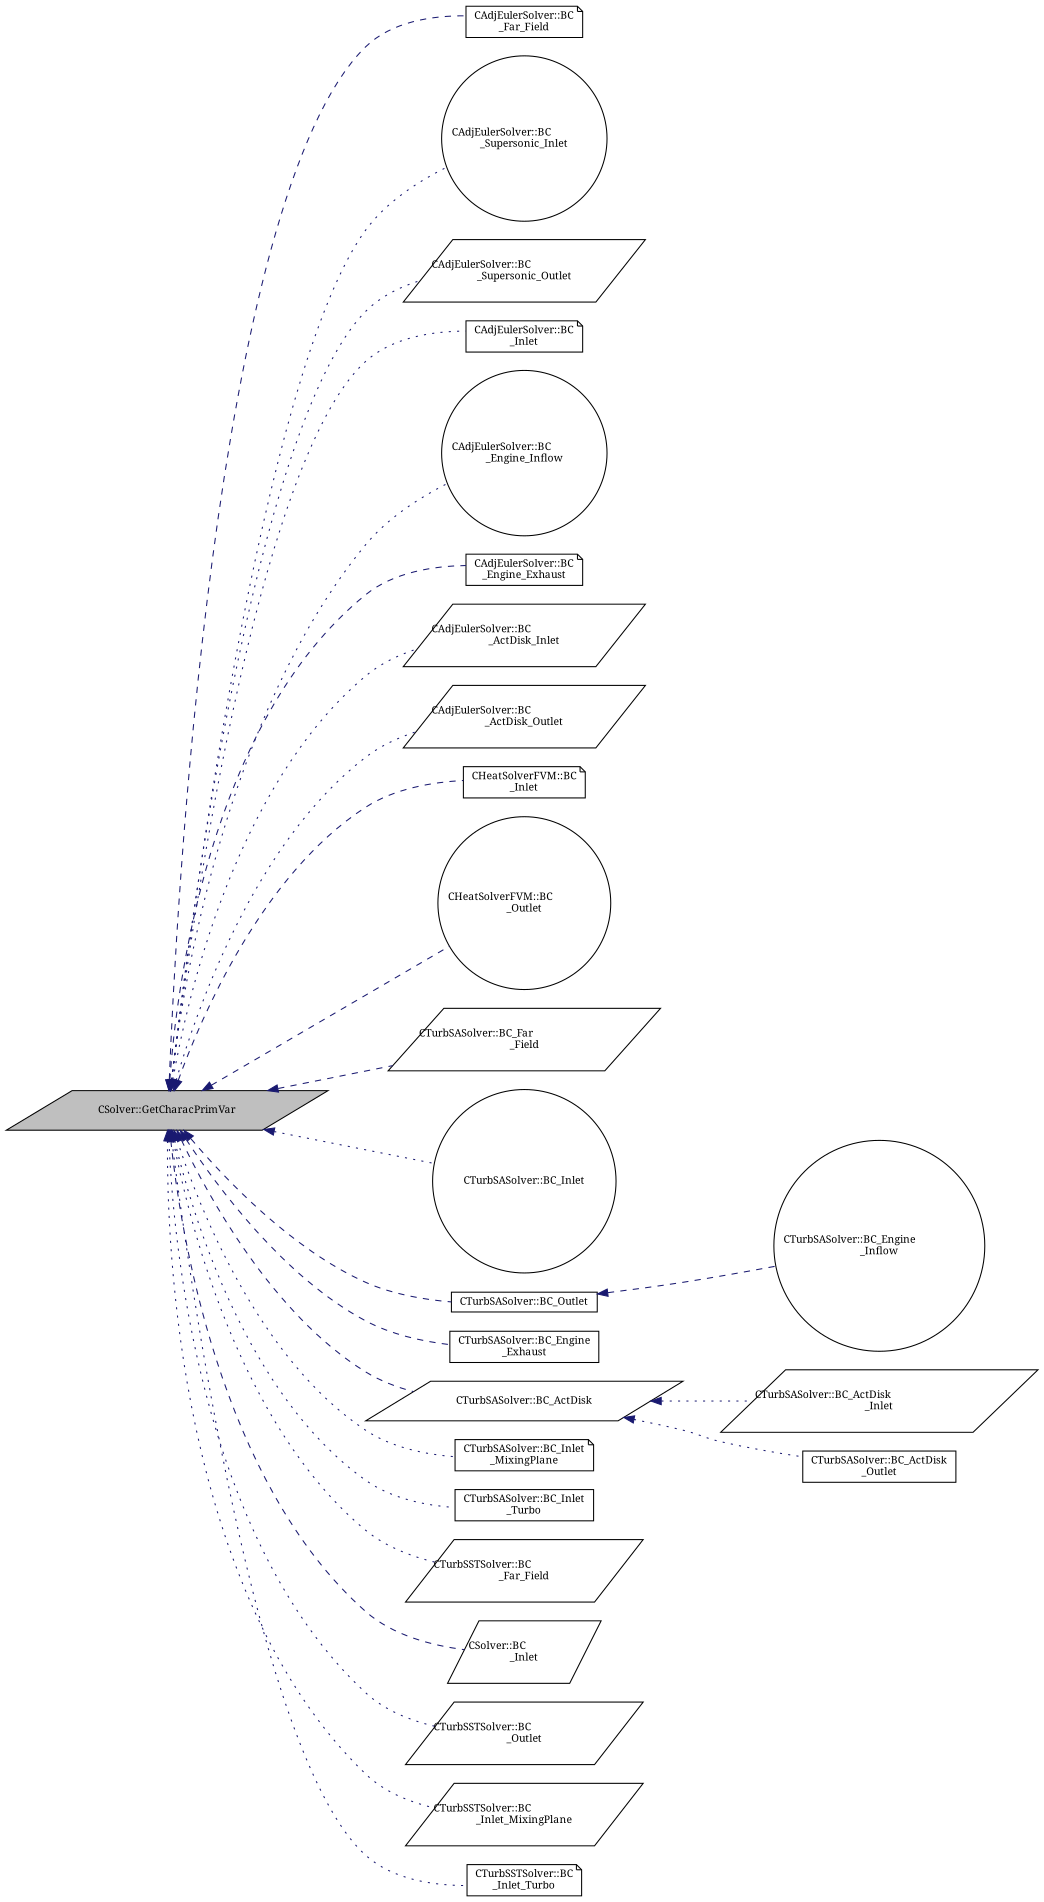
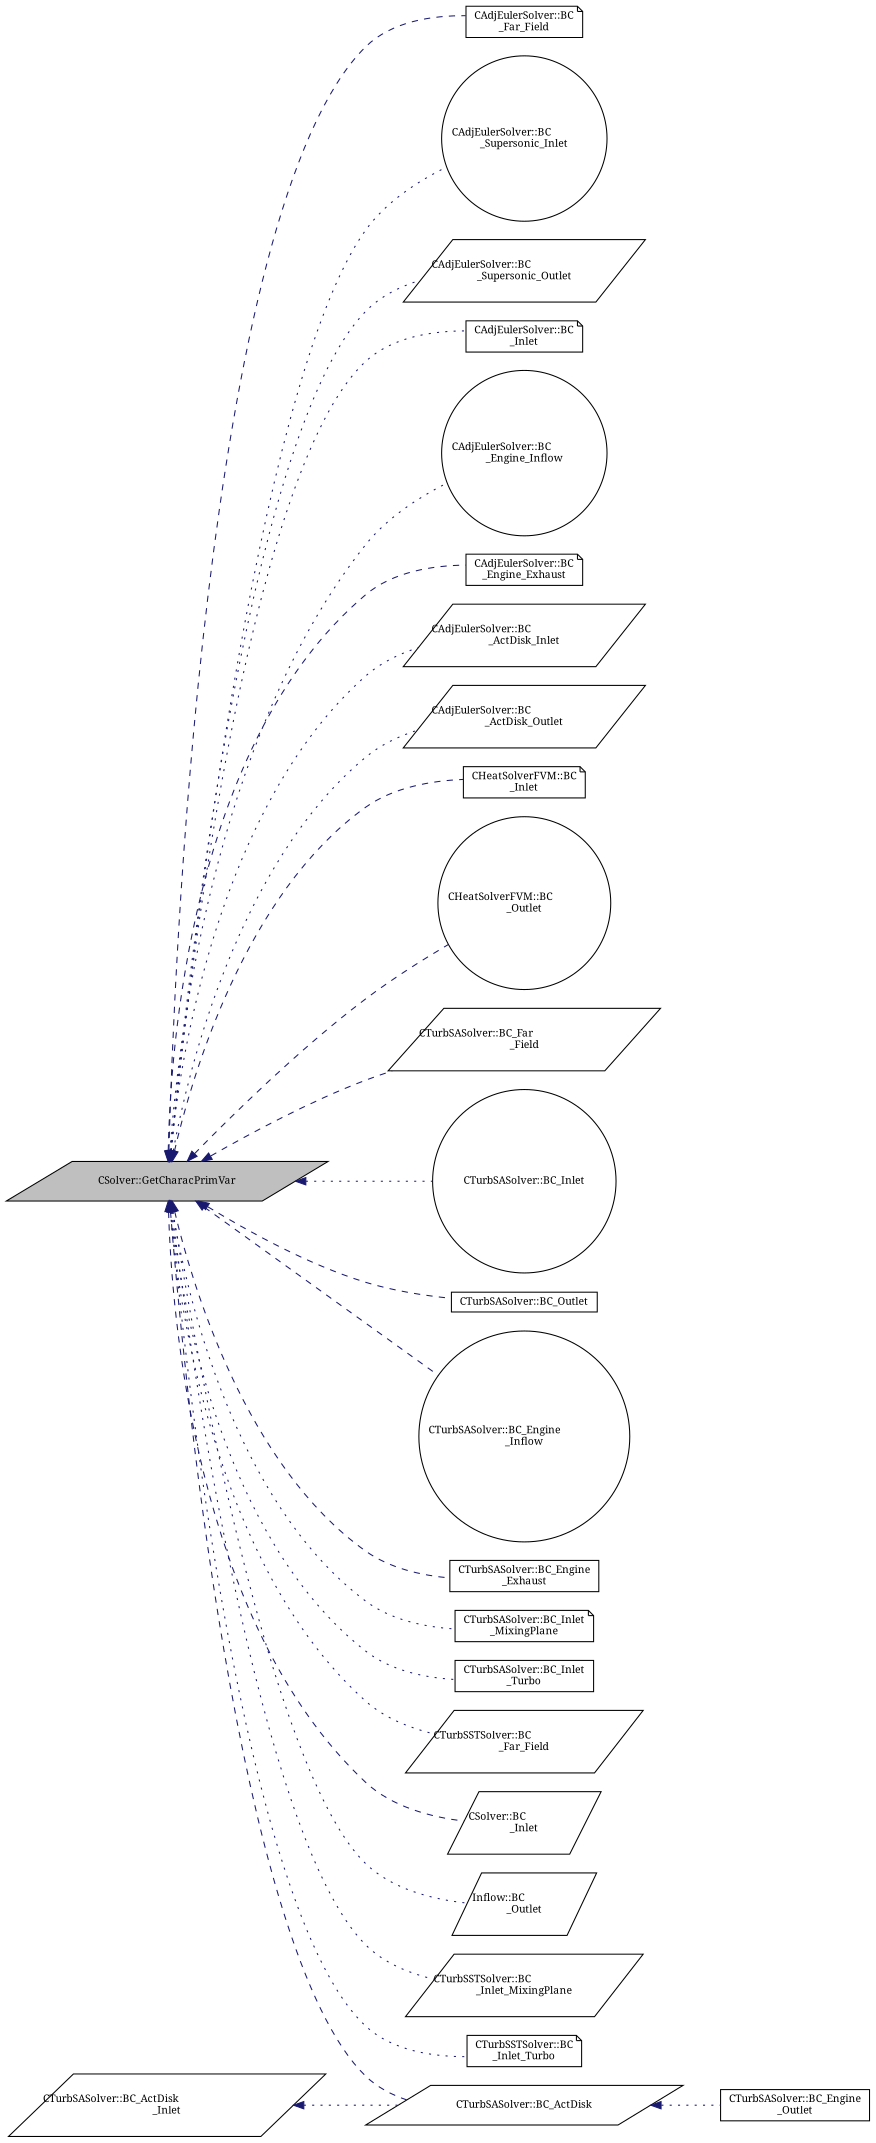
  digraph {
    fontname="Noto Serif"
    rankdir=LR
    node [color=black fillcolor=white fontname="Noto Serif" fontsize=10 shape=parallelogram style=filled]
    edge [color=midnightblue dir=back fontname="Noto Serif" fontsize=10 labelfontname=Helvetica labelfontsize=10 style=dotted]
    n1 [fillcolor=grey75 fontcolor=black height=0.2 label="CSolver::GetCharacPrimVar" width=0.4]
    n2 [height=0.2 label="CAdjEulerSolver::BC\l_Far_Field" shape=note width=0.4]
    n3 [height=0.2 label="CAdjEulerSolver::BC\l_Supersonic_Inlet" shape=circle width=0.4]
    n4 [height=0.2 label="CAdjEulerSolver::BC\l_Supersonic_Outlet" width=0.4]
    n5 [height=0.2 label="CAdjEulerSolver::BC\l_Inlet" shape=note width=0.4]
    n6 [height=0.2 label="CAdjEulerSolver::BC\l_Engine_Inflow" shape=circle width=0.4]
    n7 [height=0.2 label="CAdjEulerSolver::BC\l_Engine_Exhaust" shape=note width=0.4]
    n8 [height=0.2 label="CAdjEulerSolver::BC\l_ActDisk_Inlet" width=0.4]
    n9 [height=0.2 label="CAdjEulerSolver::BC\l_ActDisk_Outlet" width=0.4]
    n10 [height=0.2 label="CHeatSolverFVM::BC\l_Inlet" shape=note width=0.4]
    n11 [height=0.2 label="CHeatSolverFVM::BC\l_Outlet" shape=circle width=0.4]
    n12 [height=0.2 label="CTurbSASolver::BC_Far\l_Field" width=0.4]
    n13 [height=0.2 label="CTurbSASolver::BC_Inlet" shape=circle width=0.4]
    n14 [height=0.2 label="CTurbSASolver::BC_Outlet" shape=box width=0.4]
    n15 [height=0.2 label="CTurbSASolver::BC_Engine\l_Inflow" shape=circle width=0.4]
    n16 [height=0.2 label="CTurbSASolver::BC_Engine\l_Exhaust" shape=box width=0.4]
    n17 [height=0.2 label="CTurbSASolver::BC_ActDisk" width=0.4]
    n18 [height=0.2 label="CTurbSASolver::BC_Inlet\l_MixingPlane" shape=note width=0.4]
    n19 [height=0.2 label="CTurbSASolver::BC_Inlet\l_Turbo" shape=box width=0.4]
    n20 [height=0.2 label="CTurbSSTSolver::BC\l_Far_Field" width=0.4]
    n21 [height=0.2 label="CSolver::BC\l_Inlet" width=0.4]
-   n22 [height=0.2 label="CTurbSSTSolver::BC\l_Outlet" width=0.4]
+   n22 [height=0.2 label="Inflow::BC\l_Outlet" width=0.4]
    n23 [height=0.2 label="CTurbSSTSolver::BC\l_Inlet_MixingPlane" width=0.4]
    n24 [height=0.2 label="CTurbSSTSolver::BC\l_Inlet_Turbo" shape=note width=0.4]
    n25 [height=0.2 label="CTurbSASolver::BC_ActDisk\l_Inlet" width=0.4]
-   n26 [height=0.2 label="CTurbSASolver::BC_ActDisk\l_Outlet" shape=box width=0.4]
+   n26 [height=0.2 label="CTurbSASolver::BC_Engine\l_Outlet" shape=box width=0.4]
    n1 -> n2 [style=dashed]
    n1 -> n3
    n1 -> n4
    n1 -> n5
    n1 -> n6
    n1 -> n7 [style=dashed]
    n1 -> n8
    n1 -> n9
    n1 -> n10 [style=dashed]
    n1 -> n11 [style=dashed]
    n1 -> n12 [style=dashed]
    n1 -> n13
    n1 -> n14 [style=dashed]
-   n14 -> n15 [style=dashed]
+   n1 -> n15 [style=dashed]
    n1 -> n16 [style=dashed]
    n1 -> n17 [style=dashed]
    n1 -> n18
    n1 -> n19
    n1 -> n20
    n1 -> n21 [style=dashed]
    n1 -> n22
    n1 -> n23
    n1 -> n24
-   n17 -> n25
+   n25 -> n17
    n17 -> n26
  }
